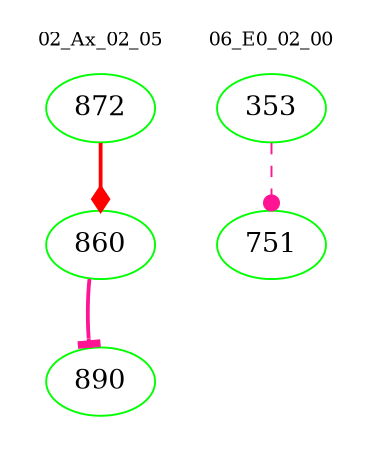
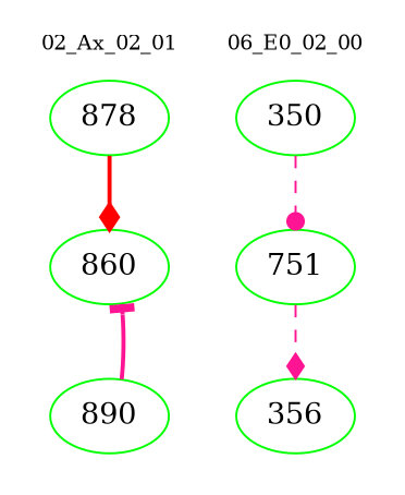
  digraph {
    node [color=green]
    edge [arrowhead=diamond color=deeppink style=bold]
-   n1 [label=872]
+   n1 [label=878]
    n2 [label=860]
    n3 [label=890]
-   n4 [label=353]
+   n4 [label=350]
    n5 [label=751]
+   n6 [label=356]
    subgraph cluster_1 {
      color=white
      fontsize=10
-     label="02_Ax_02_05"
+     label="02_Ax_02_01"
      n1
      n2
      n3
    }
    subgraph cluster_2 {
      color=white
      fontsize=10
      label="06_E0_02_00"
      n4
      n5
+     n6
    }
    n1 -> n2 [color=red]
-   n2 -> n3 [arrowhead=tee]
+   n3 -> n2 [arrowhead=tee]
    n4 -> n5 [arrowhead=dot style=dashed]
+   n5 -> n6 [style=dashed]
  }
